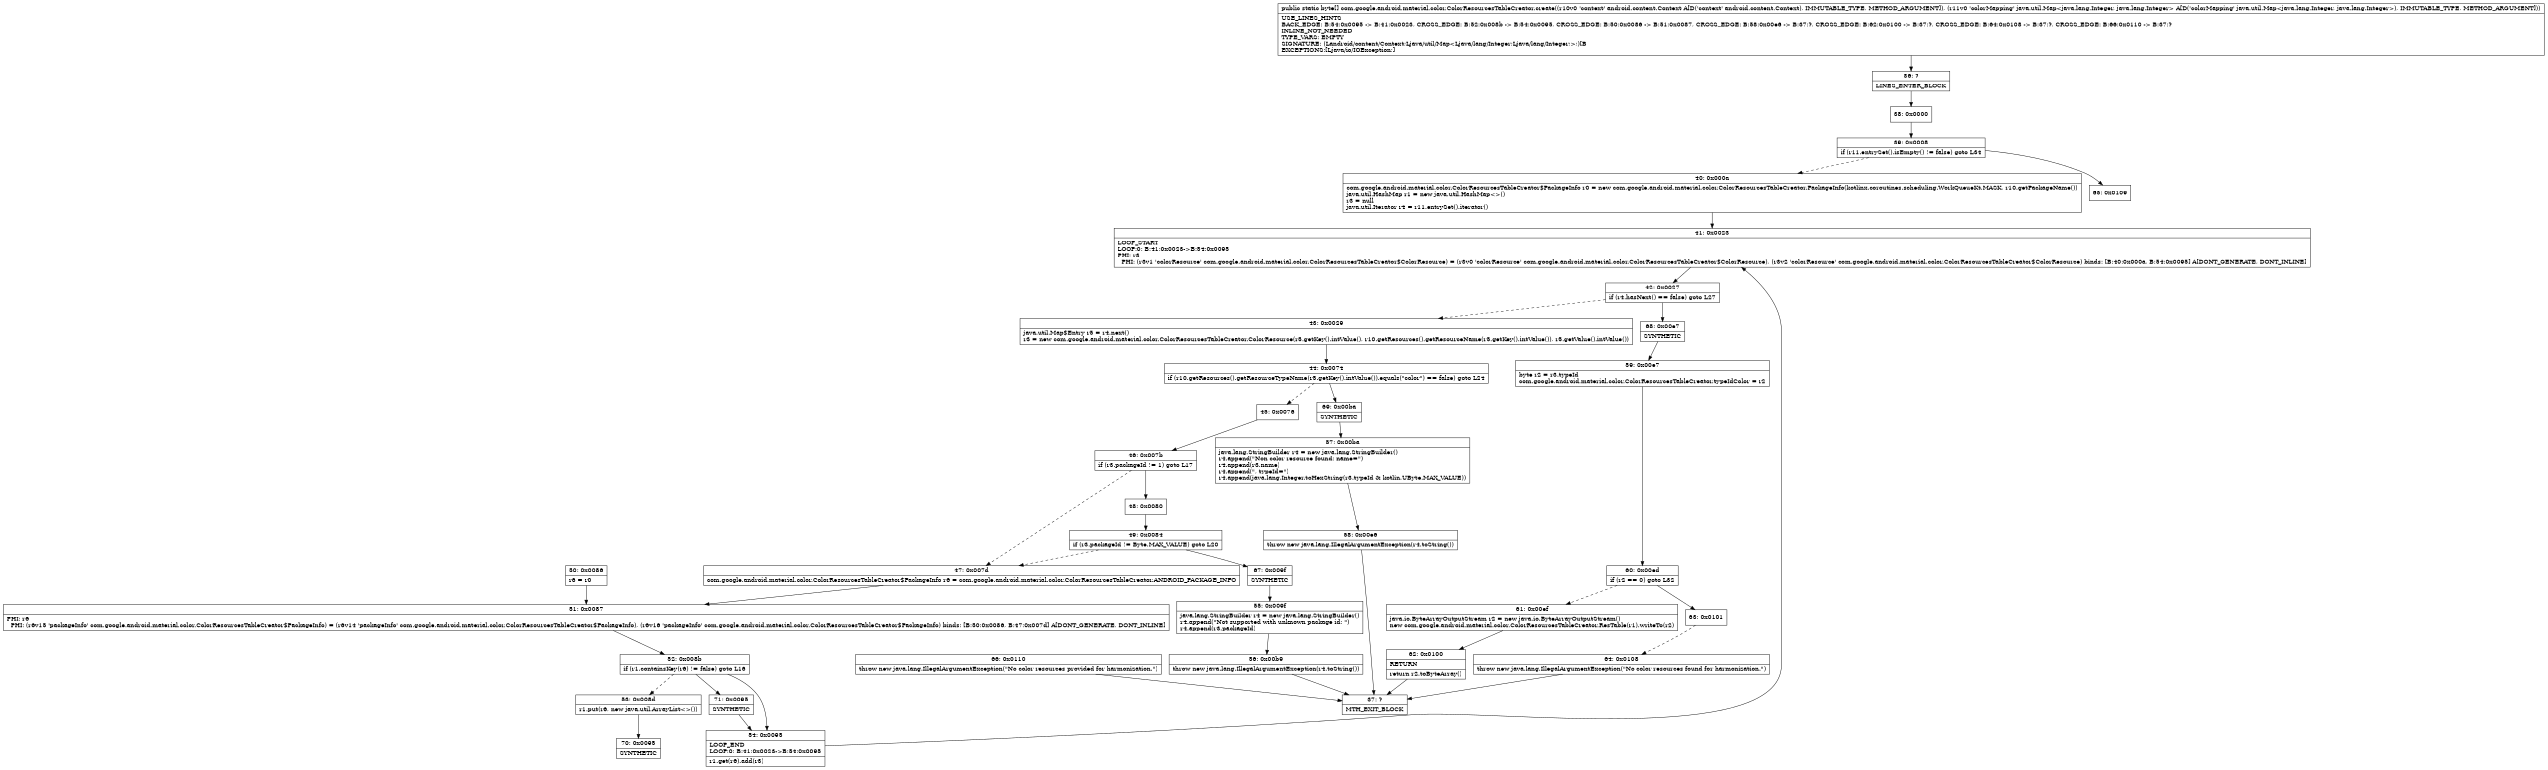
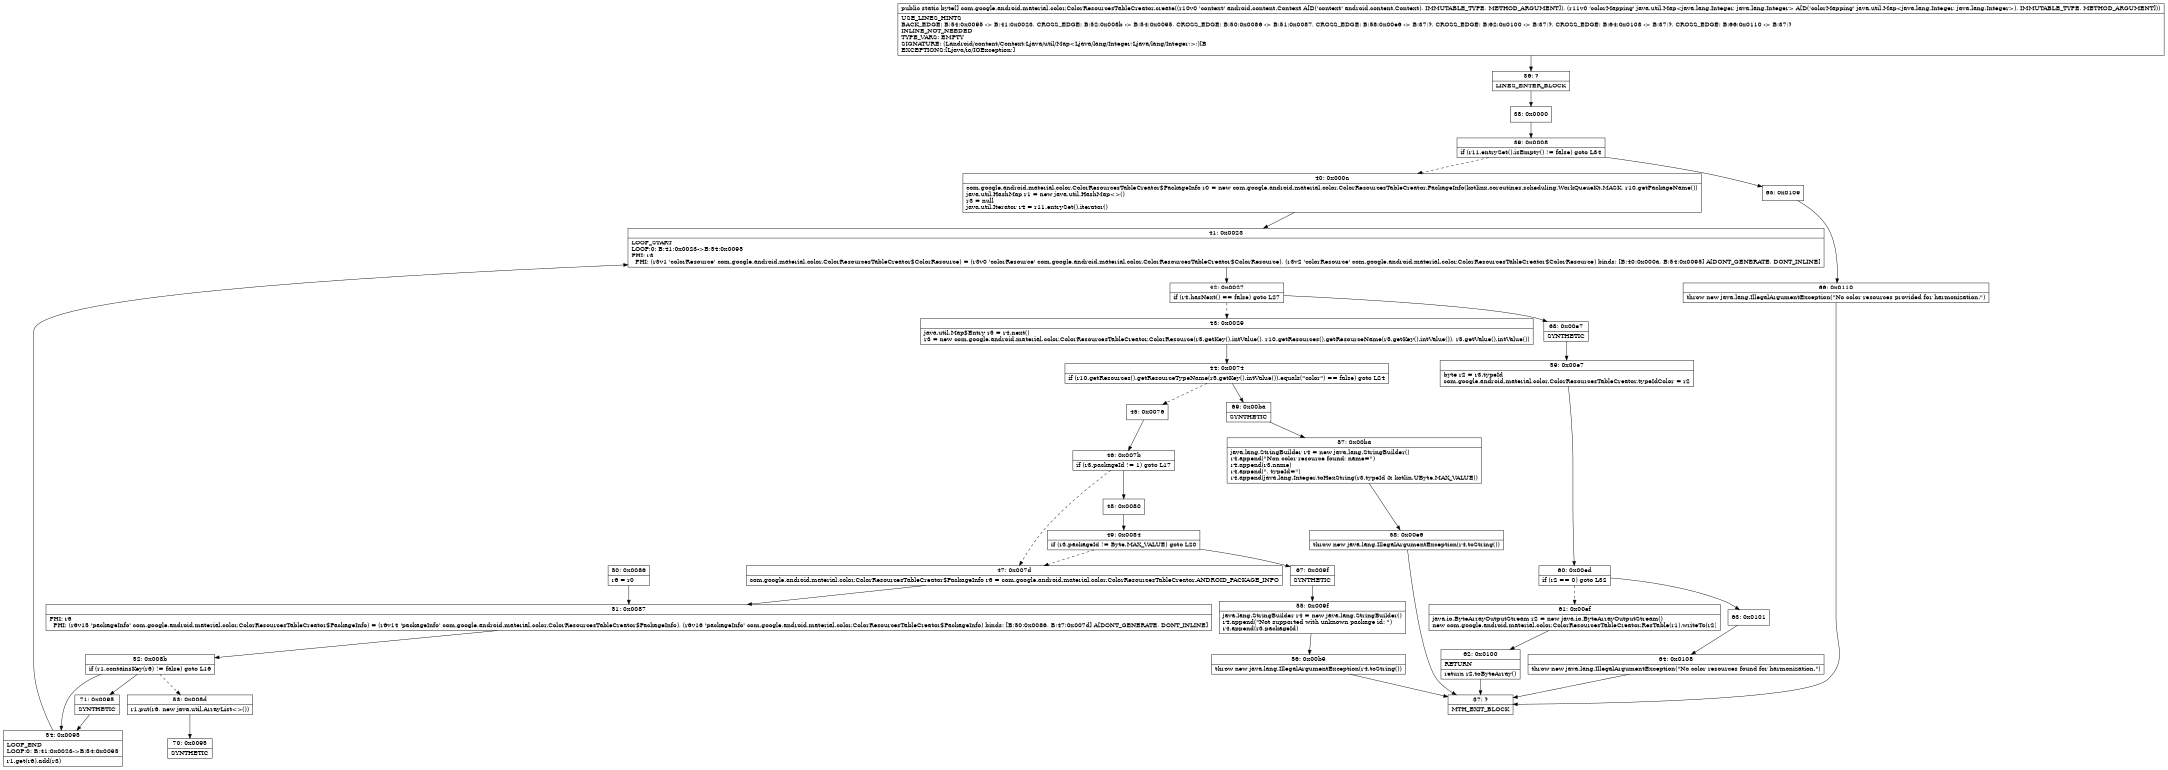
  digraph {
    node [shape=record]
    n1 [label="{36\:\ ?|LINES_ENTER_BLOCK\l}"]
    n2 [label="{38\:\ 0x0000}"]
    n3 [label="{39\:\ 0x0008|if (r11.entrySet().isEmpty() != false) goto L34\l}"]
    n4 [label="{40\:\ 0x000a|com.google.android.material.color.ColorResourcesTableCreator$PackageInfo r0 = new com.google.android.material.color.ColorResourcesTableCreator.PackageInfo(kotlinx.coroutines.scheduling.WorkQueueKt.MASK, r10.getPackageName())\ljava.util.HashMap r1 = new java.util.HashMap\<\>()\lr3 = null\ljava.util.Iterator r4 = r11.entrySet().iterator()\l}"]
    n5 [label="{65\:\ 0x0109}"]
    n6 [label="{41\:\ 0x0023|LOOP_START\lLOOP:0: B:41:0x0023\-\>B:54:0x0095\lPHI: r3 \l  PHI: (r3v1 'colorResource' com.google.android.material.color.ColorResourcesTableCreator$ColorResource) = (r3v0 'colorResource' com.google.android.material.color.ColorResourcesTableCreator$ColorResource), (r3v2 'colorResource' com.google.android.material.color.ColorResourcesTableCreator$ColorResource) binds: [B:40:0x000a, B:54:0x0095] A[DONT_GENERATE, DONT_INLINE]\l}"]
    n7 [label="{66\:\ 0x0110|throw new java.lang.IllegalArgumentException(\"No color resources provided for harmonization.\")\l}"]
    n8 [label="{42\:\ 0x0027|if (r4.hasNext() == false) goto L27\l}"]
    n9 [label="{43\:\ 0x0029|java.util.Map$Entry r5 = r4.next()\lr3 = new com.google.android.material.color.ColorResourcesTableCreator.ColorResource(r5.getKey().intValue(), r10.getResources().getResourceName(r5.getKey().intValue()), r5.getValue().intValue())\l}"]
    n10 [label="{68\:\ 0x00e7|SYNTHETIC\l}"]
    n11 [label="{44\:\ 0x0074|if (r10.getResources().getResourceTypeName(r5.getKey().intValue()).equals(\"color\") == false) goto L24\l}"]
    n12 [label="{59\:\ 0x00e7|byte r2 = r3.typeId\lcom.google.android.material.color.ColorResourcesTableCreator.typeIdColor = r2\l}"]
    n13 [label="{45\:\ 0x0076}"]
    n14 [label="{69\:\ 0x00ba|SYNTHETIC\l}"]
    n15 [label="{46\:\ 0x007b|if (r3.packageId != 1) goto L17\l}"]
    n16 [label="{57\:\ 0x00ba|java.lang.StringBuilder r4 = new java.lang.StringBuilder()\lr4.append(\"Non color resource found: name=\")\lr4.append(r3.name)\lr4.append(\", typeId=\")\lr4.append(java.lang.Integer.toHexString(r3.typeId & kotlin.UByte.MAX_VALUE))\l}"]
    n17 [label="{47\:\ 0x007d|com.google.android.material.color.ColorResourcesTableCreator$PackageInfo r6 = com.google.android.material.color.ColorResourcesTableCreator.ANDROID_PACKAGE_INFO\l}"]
    n18 [label="{48\:\ 0x0080}"]
    n19 [label="{51\:\ 0x0087|PHI: r6 \l  PHI: (r6v15 'packageInfo' com.google.android.material.color.ColorResourcesTableCreator$PackageInfo) = (r6v14 'packageInfo' com.google.android.material.color.ColorResourcesTableCreator$PackageInfo), (r6v16 'packageInfo' com.google.android.material.color.ColorResourcesTableCreator$PackageInfo) binds: [B:50:0x0086, B:47:0x007d] A[DONT_GENERATE, DONT_INLINE]\l}"]
    n20 [label="{49\:\ 0x0084|if (r3.packageId != Byte.MAX_VALUE) goto L20\l}"]
    n21 [label="{52\:\ 0x008b|if (r1.containsKey(r6) != false) goto L16\l}"]
    n22 [label="{53\:\ 0x008d|r1.put(r6, new java.util.ArrayList\<\>())\l}"]
    n23 [label="{71\:\ 0x0095|SYNTHETIC\l}"]
    n24 [label="{54\:\ 0x0095|LOOP_END\lLOOP:0: B:41:0x0023\-\>B:54:0x0095\l|r1.get(r6).add(r3)\l}"]
    n25 [label="{70\:\ 0x0095|SYNTHETIC\l}"]
    n26 [label="{67\:\ 0x009f|SYNTHETIC\l}"]
    n27 [label="{50\:\ 0x0086|r6 = r0\l}"]
    n28 [label="{55\:\ 0x009f|java.lang.StringBuilder r4 = new java.lang.StringBuilder()\lr4.append(\"Not supported with unknown package id: \")\lr4.append(r3.packageId)\l}"]
    n29 [label="{56\:\ 0x00b9|throw new java.lang.IllegalArgumentException(r4.toString())\l}"]
    n30 [label="{37\:\ ?|MTH_EXIT_BLOCK\l}"]
    n31 [label="{58\:\ 0x00e6|throw new java.lang.IllegalArgumentException(r4.toString())\l}"]
    n32 [label="{60\:\ 0x00ed|if (r2 == 0) goto L32\l}"]
    n33 [label="{61\:\ 0x00ef|java.io.ByteArrayOutputStream r2 = new java.io.ByteArrayOutputStream()\lnew com.google.android.material.color.ColorResourcesTableCreator.ResTable(r1).writeTo(r2)\l}"]
    n34 [label="{63\:\ 0x0101}"]
    n35 [label="{62\:\ 0x0100|RETURN\l|return r2.toByteArray()\l}"]
    n36 [label="{64\:\ 0x0108|throw new java.lang.IllegalArgumentException(\"No color resources found for harmonization.\")\l}"]
    n37 [label="{public static byte[] com.google.android.material.color.ColorResourcesTableCreator.create((r10v0 'context' android.content.Context A[D('context' android.content.Context), IMMUTABLE_TYPE, METHOD_ARGUMENT]), (r11v0 'colorMapping' java.util.Map\<java.lang.Integer, java.lang.Integer\> A[D('colorMapping' java.util.Map\<java.lang.Integer, java.lang.Integer\>), IMMUTABLE_TYPE, METHOD_ARGUMENT]))  | USE_LINES_HINTS\lBACK_EDGE: B:54:0x0095 \-\> B:41:0x0023, CROSS_EDGE: B:52:0x008b \-\> B:54:0x0095, CROSS_EDGE: B:50:0x0086 \-\> B:51:0x0087, CROSS_EDGE: B:58:0x00e6 \-\> B:37:?, CROSS_EDGE: B:62:0x0100 \-\> B:37:?, CROSS_EDGE: B:64:0x0108 \-\> B:37:?, CROSS_EDGE: B:66:0x0110 \-\> B:37:?\lINLINE_NOT_NEEDED\lTYPE_VARS: EMPTY\lSIGNATURE: (Landroid\/content\/Context;Ljava\/util\/Map\<Ljava\/lang\/Integer;Ljava\/lang\/Integer;\>;)[B\lEXCEPTIONS:[Ljava\/io\/IOException;]\l}"]
    n1 -> n2
    n2 -> n3
    n3 -> n4 [style=dashed]
    n3 -> n5
    n4 -> n6
+   n5 -> n7
    n6 -> n8
    n7 -> n30
    n8 -> n9 [style=dashed]
    n8 -> n10
    n9 -> n11
    n10 -> n12
    n11 -> n13 [style=dashed]
    n11 -> n14
    n12 -> n32
    n13 -> n15
    n14 -> n16
    n15 -> n17 [style=dashed]
    n15 -> n18
    n16 -> n31
    n17 -> n19
    n18 -> n20
    n19 -> n21
    n20 -> n17 [style=dashed]
    n20 -> n26
    n21 -> n22 [style=dashed]
    n21 -> n23
    n21 -> n24
    n22 -> n25
    n23 -> n24
    n24 -> n6
    n26 -> n28
    n27 -> n19
    n28 -> n29
    n29 -> n30
    n31 -> n30
    n32 -> n33 [style=dashed]
    n32 -> n34
    n33 -> n35
-   n34 -> n36 [style=dashed]
+   n34 -> n36
    n35 -> n30
    n36 -> n30
    n37 -> n1
  }
